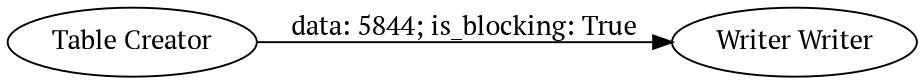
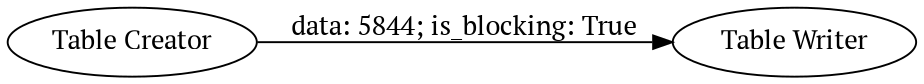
  digraph {
    rankdir=LR
    fontname="PT Serif"
    node [fontname="PT Serif"]
    n1 [label="Table Creator"]
-   n2 [label="Writer Writer"]
+   n2 [label="Table Writer"]
    n1 -> n2 [label="data: 5844; is_blocking: True" fontname="PT Serif"]
  }
